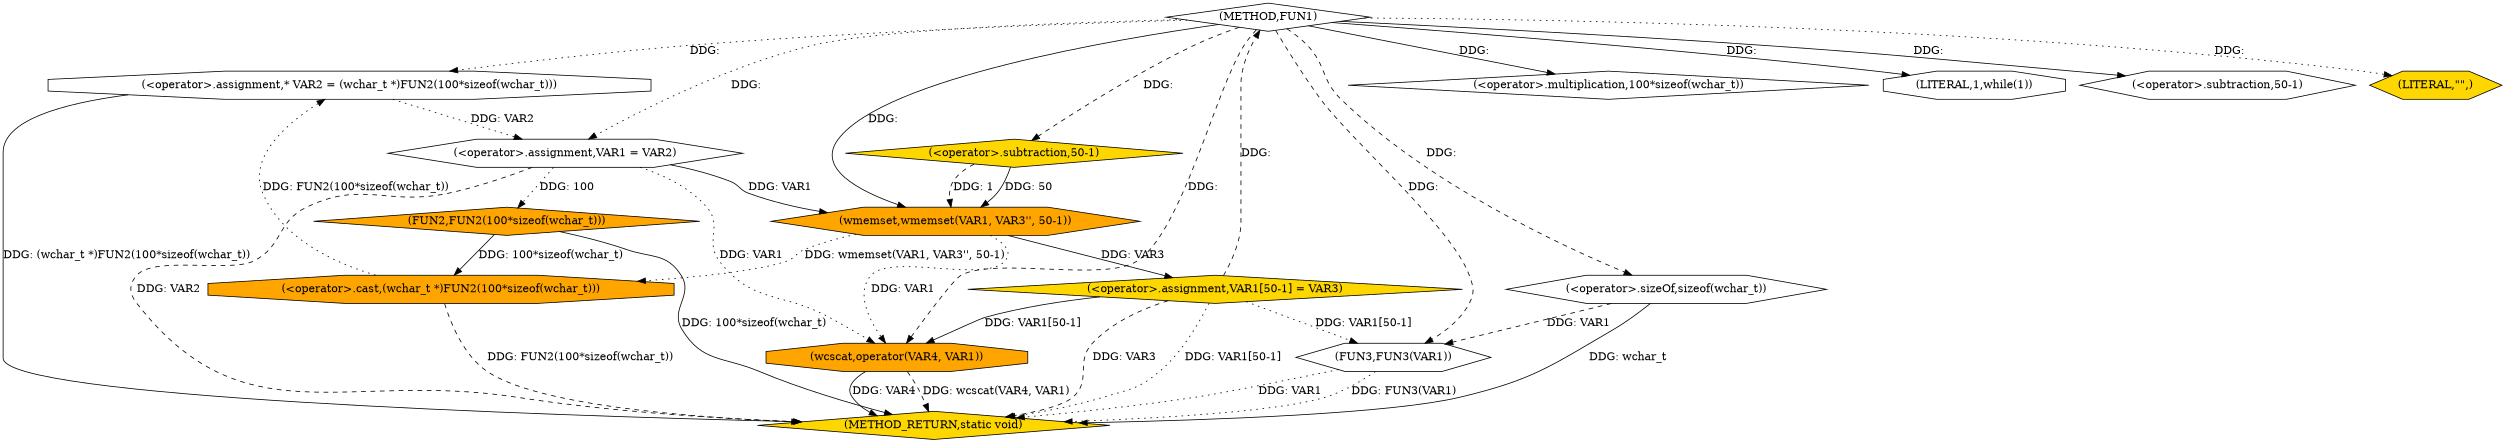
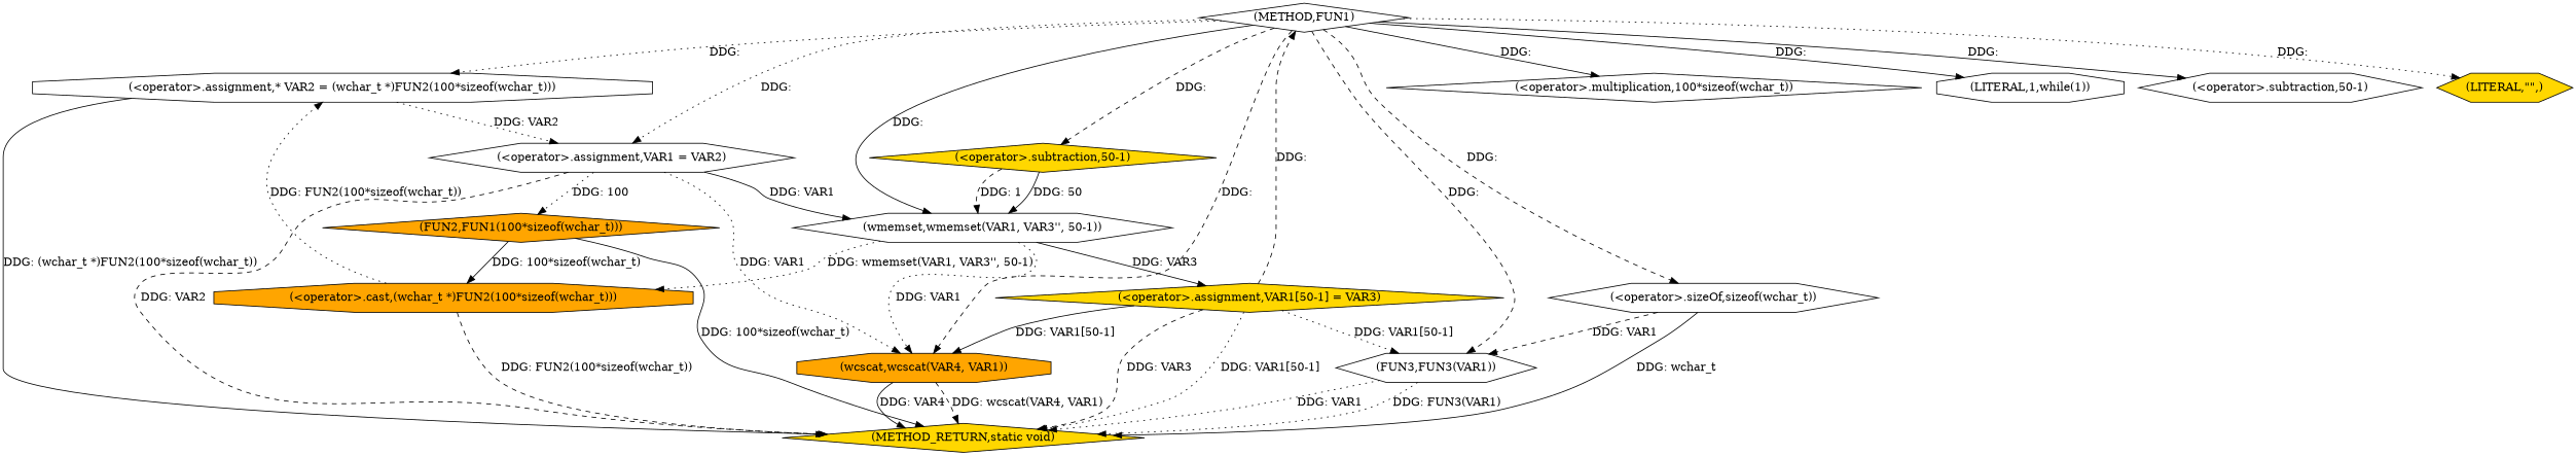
  digraph {
    node [fillcolor=white shape=diamond style=filled]
    edge [style=dotted]
    n1 [label="(METHOD,FUN1)"]
    n2 [label="(<operator>.assignment,* VAR2 = (wchar_t *)FUN2(100*sizeof(wchar_t)))" shape=octagon]
    n3 [label="(<operator>.multiplication,100*sizeof(wchar_t))"]
    n4 [label="(<operator>.sizeOf,sizeof(wchar_t))" shape=hexagon]
    n5 [label="(<operator>.assignment,VAR1 = VAR2)" shape=hexagon]
    n6 [label="(LITERAL,1,while(1))" shape=octagon]
-   n7 [fillcolor=orange label="(wmemset,wmemset(VAR1, VAR3'', 50-1))" shape=hexagon]
+   n7 [label="(wmemset,wmemset(VAR1, VAR3'', 50-1))" shape=hexagon]
    n8 [fillcolor=gold label="(<operator>.subtraction,50-1)"]
    n9 [label="(<operator>.subtraction,50-1)" shape=hexagon]
    n10 [fillcolor=gold label="(LITERAL,\"\",)" shape=hexagon]
-   n11 [fillcolor=orange label="(wcscat,operator(VAR4, VAR1))" shape=octagon]
+   n11 [fillcolor=orange label="(wcscat,wcscat(VAR4, VAR1))" shape=octagon]
    n12 [label="(FUN3,FUN3(VAR1))" shape=hexagon]
    n13 [fillcolor=gold label="(METHOD_RETURN,static void)"]
-   n14 [fillcolor=orange label="(FUN2,FUN2(100*sizeof(wchar_t)))"]
+   n14 [fillcolor=orange label="(FUN2,FUN1(100*sizeof(wchar_t)))"]
    n15 [fillcolor=gold label="(<operator>.assignment,VAR1[50-1] = VAR3)"]
    n16 [fillcolor=orange label="(<operator>.cast,(wchar_t *)FUN2(100*sizeof(wchar_t)))" shape=octagon]
    n1 -> n2 [label="DDG: "]
    n1 -> n3 [label="DDG: " style=solid]
    n1 -> n4 [label="DDG: " style=dashed]
    n1 -> n5 [label="DDG: "]
    n1 -> n6 [label="DDG: " style=solid]
    n1 -> n7 [label="DDG: " style=solid]
    n1 -> n8 [label="DDG: " style=dashed]
    n1 -> n9 [label="DDG: " style=solid]
    n1 -> n10 [label="DDG: "]
    n1 -> n11 [label="DDG: " style=dashed]
    n1 -> n12 [label="DDG: " style=dashed]
    n2 -> n5 [label="DDG: VAR2"]
    n2 -> n13 [label="DDG: (wchar_t *)FUN2(100*sizeof(wchar_t))" style=solid]
    n4 -> n12 [label="DDG: VAR1" style=dashed]
    n4 -> n13 [label="DDG: wchar_t" style=solid]
    n5 -> n7 [label="DDG: VAR1" style=solid]
    n5 -> n11 [label="DDG: VAR1"]
    n5 -> n13 [label="DDG: VAR2" style=dashed]
    n5 -> n14 [label="DDG: 100"]
    n7 -> n11 [label="DDG: VAR1"]
    n7 -> n15 [label="DDG: VAR3" style=solid]
    n7 -> n16 [label="DDG: wmemset(VAR1, VAR3'', 50-1)"]
    n8 -> n7 [label="DDG: 50" style=solid]
    n8 -> n7 [label="DDG: 1" style=dashed]
    n11 -> n13 [label="DDG: VAR4" style=solid]
    n11 -> n13 [label="DDG: wcscat(VAR4, VAR1)" style=dashed]
    n12 -> n13 [label="DDG: VAR1"]
    n12 -> n13 [label="DDG: FUN3(VAR1)"]
    n14 -> n13 [label="DDG: 100*sizeof(wchar_t)" style=solid]
    n14 -> n16 [label="DDG: 100*sizeof(wchar_t)" style=solid]
    n15 -> n1 [label="DDG: " style=dashed]
    n15 -> n11 [label="DDG: VAR1[50-1]" style=solid]
    n15 -> n12 [label="DDG: VAR1[50-1]"]
    n15 -> n13 [label="DDG: VAR1[50-1]"]
    n15 -> n13 [label="DDG: VAR3" style=dashed]
    n16 -> n2 [label="DDG: FUN2(100*sizeof(wchar_t))"]
    n16 -> n13 [label="DDG: FUN2(100*sizeof(wchar_t))" style=dashed]
  }
